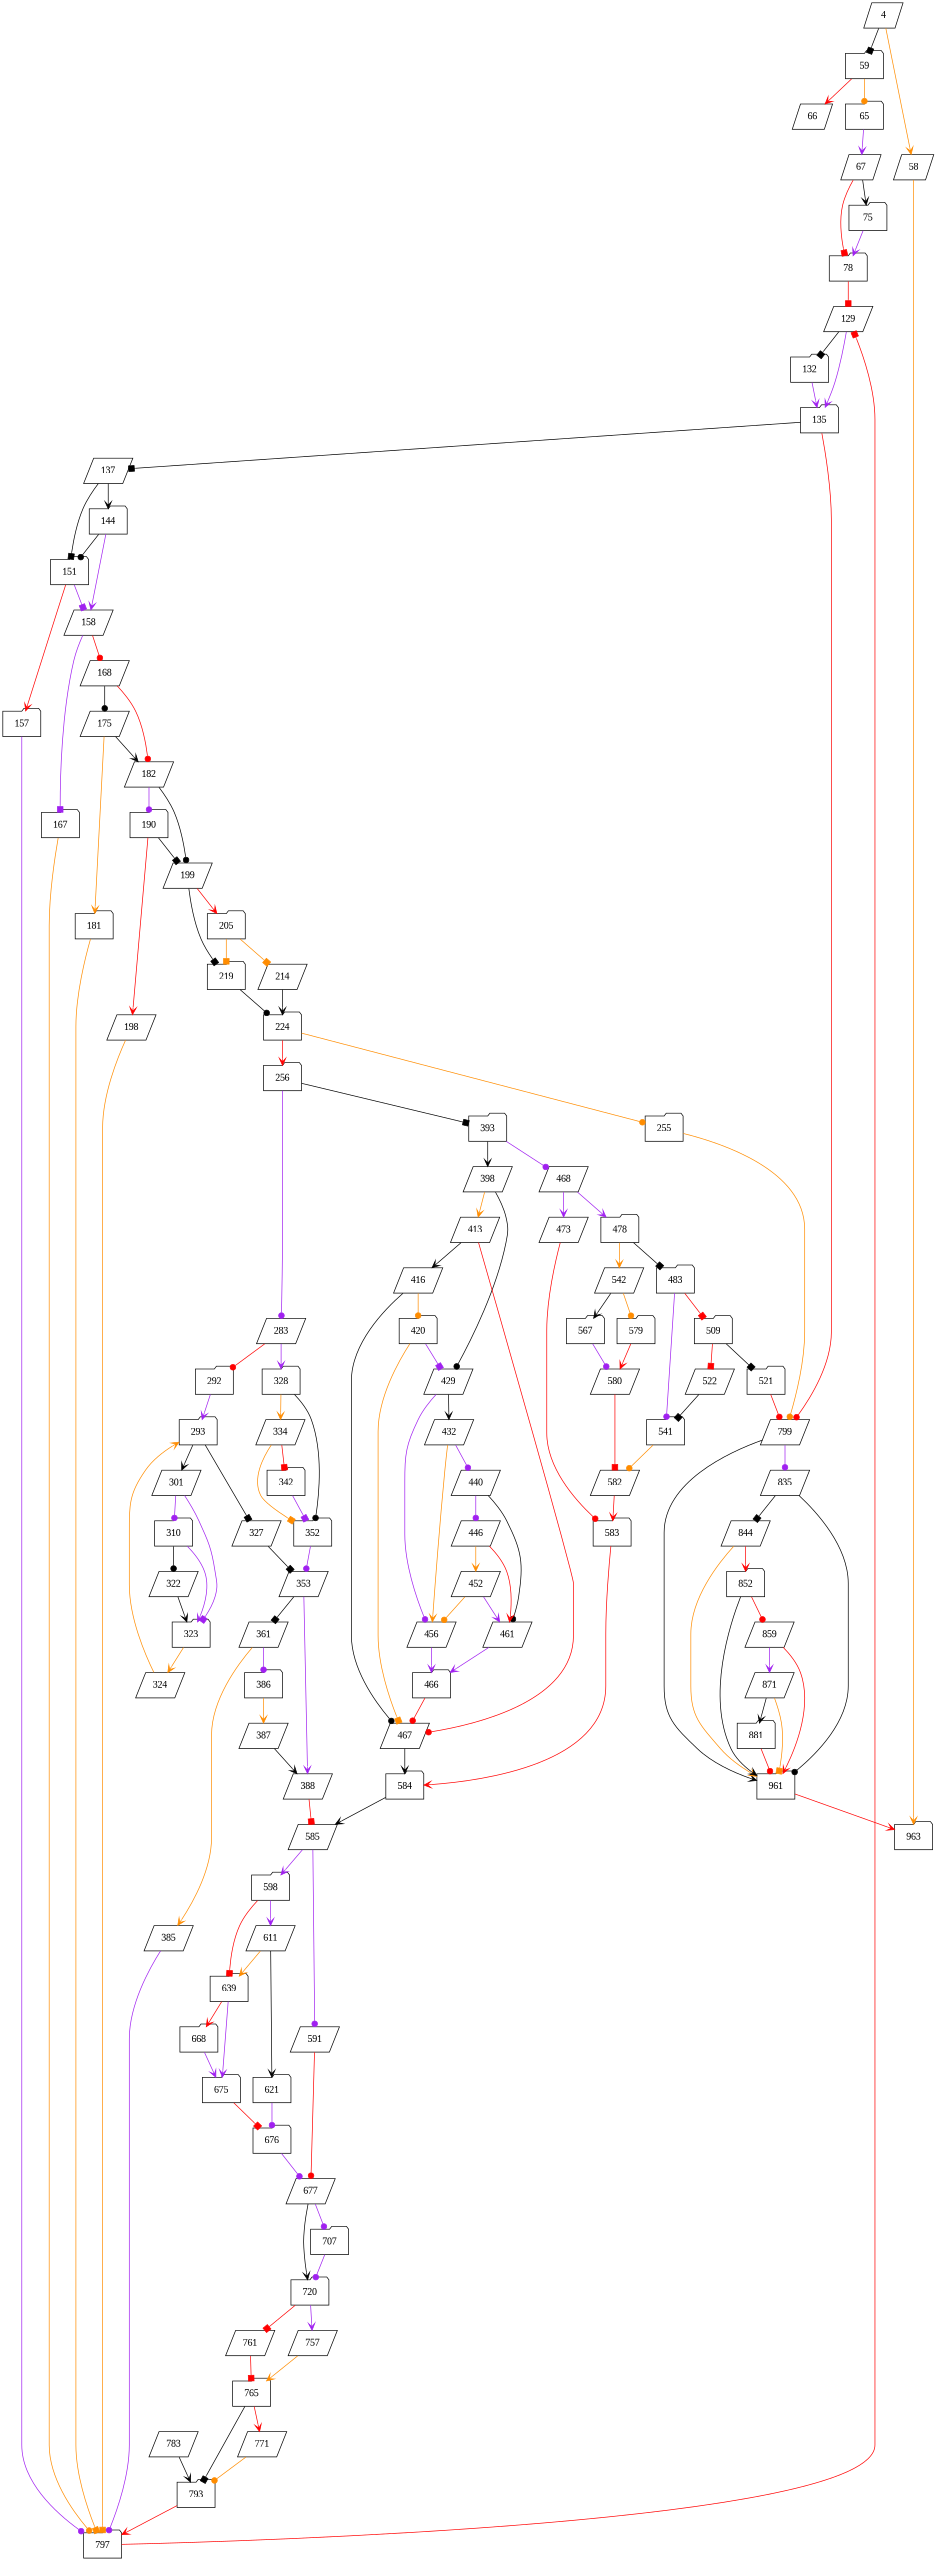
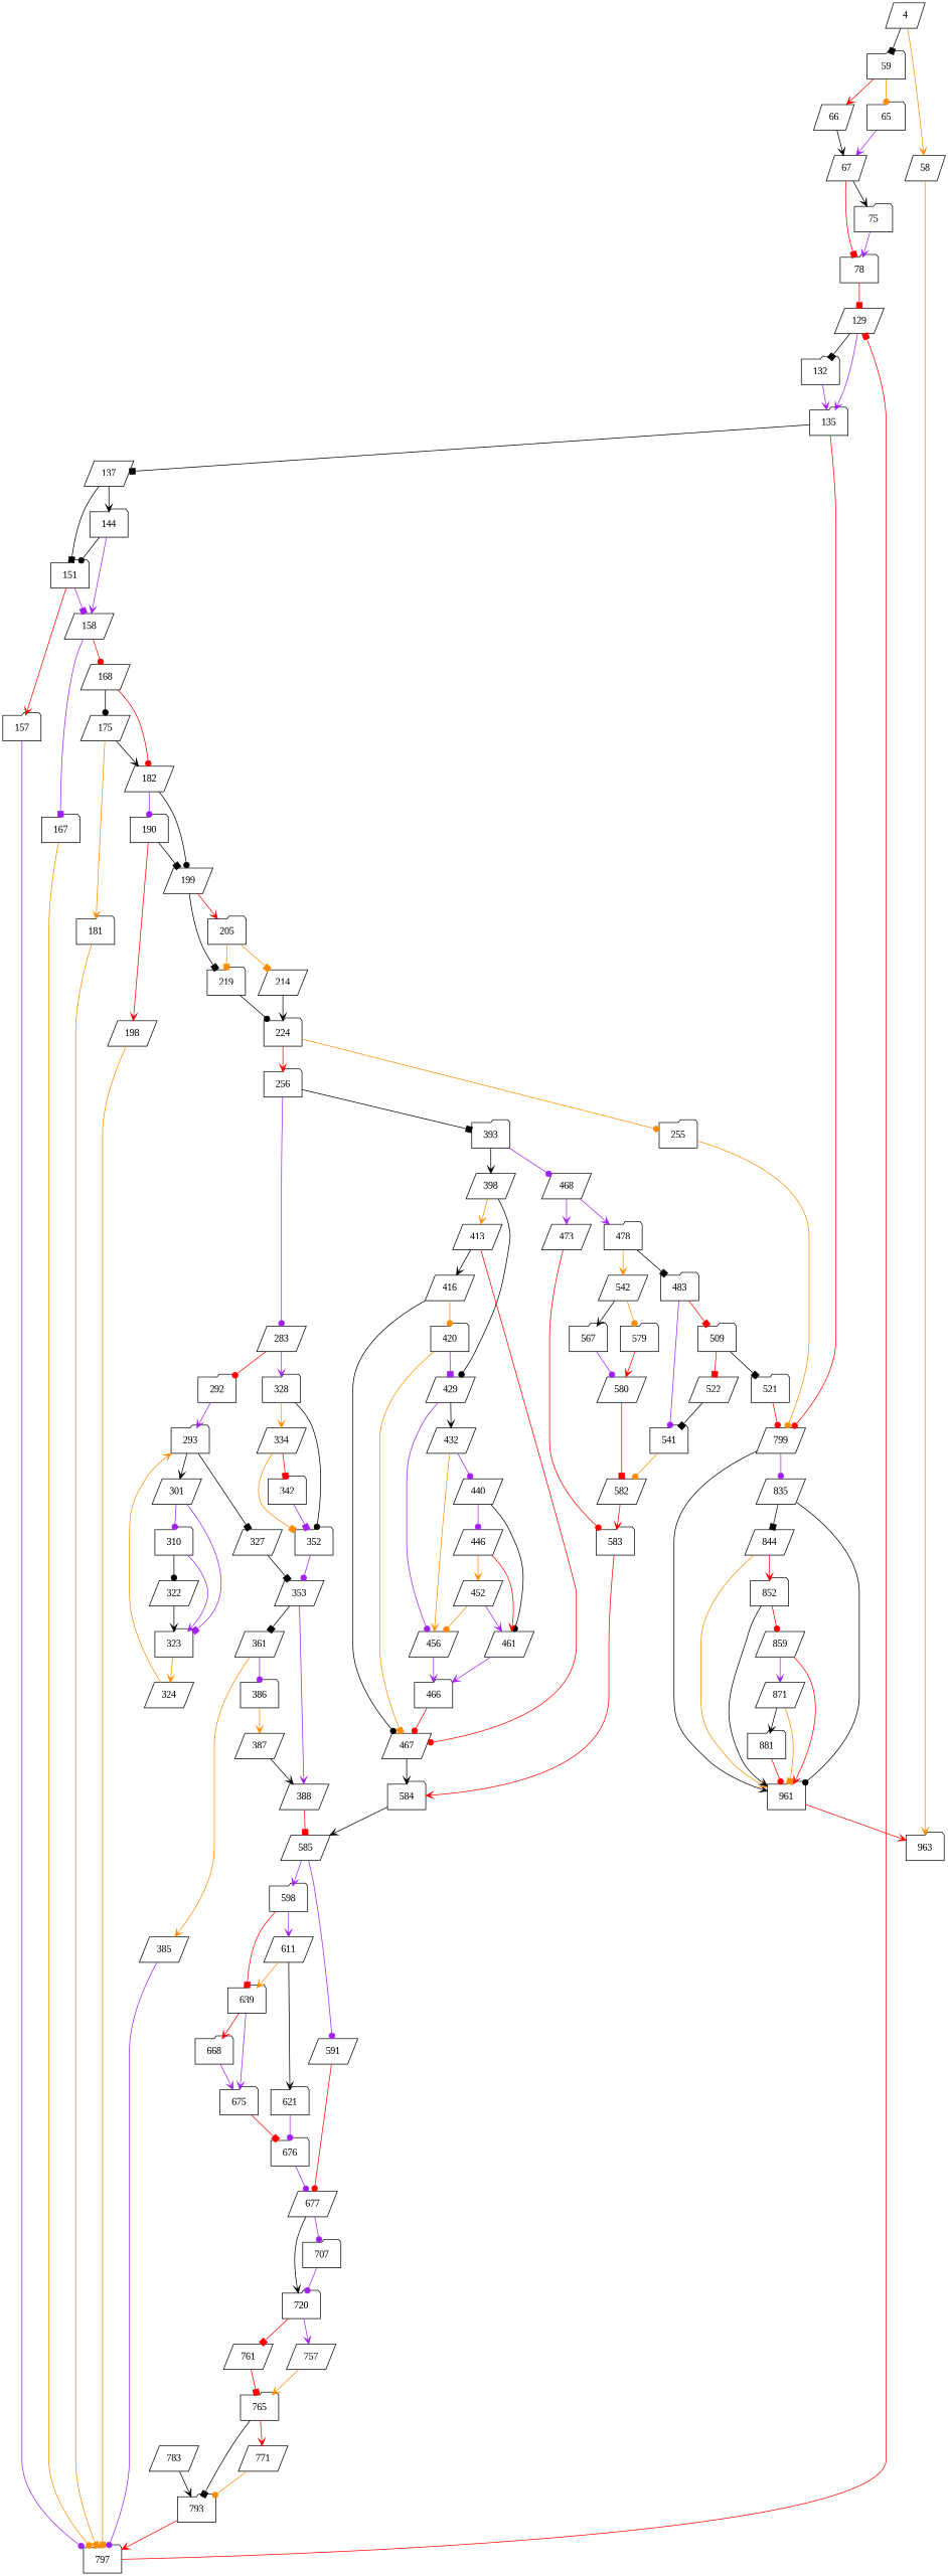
  strict digraph {
    fontname="Liberation Serif"
    node [fontname="Liberation Serif" shape=parallelogram]
    edge [arrowhead=vee color=black cond=false fontname="Liberation Serif"]
    4 [entry=true]
    58
    59 [shape=folder]
    963 [shape=folder]
    65 [shape=folder]
    66
    67
    75 [shape=folder]
    78 [shape=folder]
    129
    132 [shape=folder]
    135 [shape=folder]
    137
    799
    151 [shape=folder]
    144 [shape=folder]
    835
    961 [shape=folder]
    158
    157 [shape=folder]
    844
    167 [shape=folder]
    168
    797 [shape=folder]
    175
    182
    181 [shape=folder]
    190 [shape=folder]
    199
    198
    205 [shape=folder]
    219 [shape=folder]
    214
    224 [shape=folder]
    255 [shape=folder]
    256 [shape=folder]
    283
    393 [shape=folder]
    292 [shape=folder]
    328 [shape=folder]
    398
    468
    293 [shape=folder]
    334
    352 [shape=folder]
    429
    413
    473
    478 [shape=folder]
    301
    327
    342 [shape=folder]
    353
    310 [shape=folder]
    323 [shape=folder]
    322
    324
    361
    388
    385
    386 [shape=folder]
    585
    387
    591
    598 [shape=folder]
    677
    611
    639 [shape=folder]
    456
    432
    416
    467
    583 [shape=folder]
    483 [shape=folder]
    542
    466 [shape=folder]
    440
    420 [shape=folder]
    584 [shape=folder]
    446
    461
    452
    509 [shape=folder]
    541 [shape=folder]
    567 [shape=folder]
    579 [shape=folder]
    521 [shape=folder]
    522
    582
    580
    707 [shape=folder]
    720 [shape=folder]
    621 [shape=folder]
    668 [shape=folder]
    675 [shape=folder]
    757
    761
    676 [shape=folder]
    765 [shape=folder]
    771
    793 [shape=folder]
    783
    852 [shape=folder]
    859
    871
    881 [shape=folder]
    4 -> 58 [color=darkorange cond=true]
    4 -> 59 [arrowhead=box]
    58 -> 963 [color=darkorange cond=""]
    59 -> 65 [arrowhead=dot color=darkorange cond=true]
    59 -> 66 [color=red]
    65 -> 67 [color=purple cond=""]
+   66 -> 67 [cond=""]
    67 -> 75 [cond=true]
    67 -> 78 [arrowhead=box color=red]
    75 -> 78 [color=purple cond=""]
    78 -> 129 [arrowhead=box color=red cond=""]
    129 -> 132 [arrowhead=box cond=true]
    129 -> 135 [color=purple]
    132 -> 135 [color=purple cond=""]
    135 -> 137 [arrowhead=box cond=true]
    135 -> 799 [arrowhead=dot color=red]
    137 -> 151 [arrowhead=box cond=true]
    137 -> 144
    799 -> 835 [arrowhead=dot color=purple cond=true]
    799 -> 961
    151 -> 158 [arrowhead=box color=purple]
    151 -> 157 [color=red cond=true]
    144 -> 151 [arrowhead=dot cond=true]
    144 -> 158 [color=purple]
    835 -> 961 [arrowhead=dot]
    835 -> 844 [arrowhead=box cond=true]
    961 -> 963 [color=red cond=""]
    158 -> 167 [arrowhead=box color=purple cond=true]
    158 -> 168 [arrowhead=dot color=red]
    157 -> 797 [arrowhead=dot color=purple cond=""]
    844 -> 961 [color=darkorange]
    844 -> 852 [color=red cond=true]
    167 -> 797 [arrowhead=dot color=darkorange cond=""]
    168 -> 175 [arrowhead=dot cond=true]
    168 -> 182 [arrowhead=dot color=red]
    797 -> 129 [arrowhead=box color=red cond=""]
    175 -> 182
    175 -> 181 [color=darkorange cond=true]
    182 -> 190 [arrowhead=dot color=purple cond=true]
    182 -> 199 [arrowhead=dot]
    181 -> 797 [arrowhead=box color=darkorange cond=""]
    190 -> 199 [arrowhead=box cond=true]
    190 -> 198 [color=red]
    199 -> 205 [color=red cond=true]
    199 -> 219 [arrowhead=box]
    198 -> 797 [arrowhead=box color=darkorange cond=""]
    205 -> 219 [arrowhead=box color=darkorange]
    205 -> 214 [arrowhead=box color=darkorange cond=true]
    219 -> 224 [arrowhead=dot cond=""]
    214 -> 224 [cond=""]
    224 -> 255 [arrowhead=dot color=darkorange cond=true]
    224 -> 256 [color=red]
    255 -> 799 [arrowhead=dot color=darkorange cond=""]
    256 -> 283 [arrowhead=dot color=purple cond=true]
    256 -> 393 [arrowhead=box]
    283 -> 292 [arrowhead=dot color=red cond=true]
    283 -> 328 [color=purple]
    393 -> 398 [cond=true]
    393 -> 468 [arrowhead=dot color=purple]
    292 -> 293 [color=purple cond=""]
    328 -> 334 [color=darkorange cond=true]
    328 -> 352 [arrowhead=dot]
    398 -> 429 [arrowhead=dot cond=true]
    398 -> 413 [color=darkorange]
    468 -> 473 [color=purple cond=true]
    468 -> 478 [color=purple]
    293 -> 301 [cond=true]
    293 -> 327 [arrowhead=box]
    334 -> 352 [arrowhead=box color=darkorange]
    334 -> 342 [arrowhead=box color=red cond=true]
    352 -> 353 [arrowhead=dot color=purple cond=""]
    429 -> 456 [arrowhead=dot color=purple cond=true]
    429 -> 432
    413 -> 416 [cond=true]
    413 -> 467 [arrowhead=dot color=red]
    473 -> 583 [arrowhead=dot color=red cond=""]
    478 -> 483 [arrowhead=box cond=true]
    478 -> 542 [color=darkorange]
    301 -> 310 [arrowhead=dot color=purple cond=true]
    301 -> 323 [arrowhead=box color=purple]
    327 -> 353 [arrowhead=box cond=""]
    342 -> 352 [arrowhead=box color=purple cond=""]
    353 -> 361 [arrowhead=box cond=true]
    353 -> 388 [color=purple]
    310 -> 323 [color=purple]
    310 -> 322 [arrowhead=dot cond=true]
    323 -> 324 [color=darkorange cond=""]
    322 -> 323 [cond=""]
    324 -> 293 [color=darkorange cond=""]
    361 -> 385 [color=darkorange cond=true]
    361 -> 386 [arrowhead=dot color=purple]
    388 -> 585 [arrowhead=box color=red cond=""]
    385 -> 797 [arrowhead=dot color=purple cond=""]
    386 -> 387 [color=darkorange cond=""]
    585 -> 591 [arrowhead=dot color=purple cond=true]
    585 -> 598 [color=purple]
    387 -> 388 [cond=""]
    591 -> 677 [arrowhead=dot color=red cond=""]
    598 -> 611 [color=purple cond=true]
    598 -> 639 [arrowhead=box color=red]
    677 -> 707 [arrowhead=dot color=purple cond=true]
    677 -> 720
    611 -> 639 [color=darkorange]
    611 -> 621 [cond=true]
    639 -> 668 [color=red cond=true]
    639 -> 675 [color=purple]
    456 -> 466 [color=purple cond=""]
    432 -> 456 [color=darkorange cond=true]
    432 -> 440 [arrowhead=dot color=purple]
    416 -> 467 [arrowhead=dot]
    416 -> 420 [arrowhead=dot color=darkorange cond=true]
    467 -> 584 [cond=""]
    583 -> 584 [color=red cond=""]
    483 -> 509 [arrowhead=box color=red cond=true]
    483 -> 541 [arrowhead=dot color=purple]
    542 -> 567 [cond=true]
    542 -> 579 [arrowhead=dot color=darkorange]
    466 -> 467 [arrowhead=dot color=red cond=""]
    440 -> 446 [arrowhead=dot color=purple cond=true]
    440 -> 461 [arrowhead=dot]
    420 -> 429 [arrowhead=box color=purple cond=true]
    420 -> 467 [arrowhead=box color=darkorange]
    584 -> 585 [cond=""]
    446 -> 461 [color=red]
    446 -> 452 [color=darkorange cond=true]
    461 -> 466 [color=purple cond=""]
    452 -> 456 [arrowhead=dot color=darkorange cond=true]
    452 -> 461 [color=purple]
    509 -> 521 [arrowhead=box cond=true]
    509 -> 522 [arrowhead=box color=red]
    541 -> 582 [arrowhead=dot color=darkorange cond=""]
    567 -> 580 [arrowhead=dot color=purple cond=""]
    579 -> 580 [color=red cond=""]
    521 -> 799 [arrowhead=dot color=red cond=""]
    522 -> 541 [arrowhead=box cond=""]
    582 -> 583 [color=red cond=""]
    580 -> 582 [arrowhead=box color=red cond=""]
    707 -> 720 [arrowhead=dot color=purple cond=""]
    720 -> 757 [color=purple cond=true]
    720 -> 761 [arrowhead=box color=red]
    621 -> 676 [arrowhead=dot color=purple cond=""]
    668 -> 675 [color=purple cond=""]
    675 -> 676 [arrowhead=box color=red cond=""]
    757 -> 765 [color=darkorange cond=""]
    761 -> 765 [arrowhead=box color=red cond=""]
    676 -> 677 [arrowhead=dot color=purple cond=""]
    765 -> 771 [color=red cond=true]
    765 -> 793 [arrowhead=box]
    771 -> 793 [arrowhead=dot color=darkorange]
    793 -> 797 [color=red cond=""]
    783 -> 793 [cond=""]
    852 -> 961
    852 -> 859 [arrowhead=dot color=red cond=true]
    859 -> 961 [color=red]
    859 -> 871 [color=purple cond=true]
    871 -> 961 [arrowhead=box color=darkorange]
    871 -> 881 [cond=true]
    881 -> 961 [arrowhead=dot color=red cond=""]
  }
